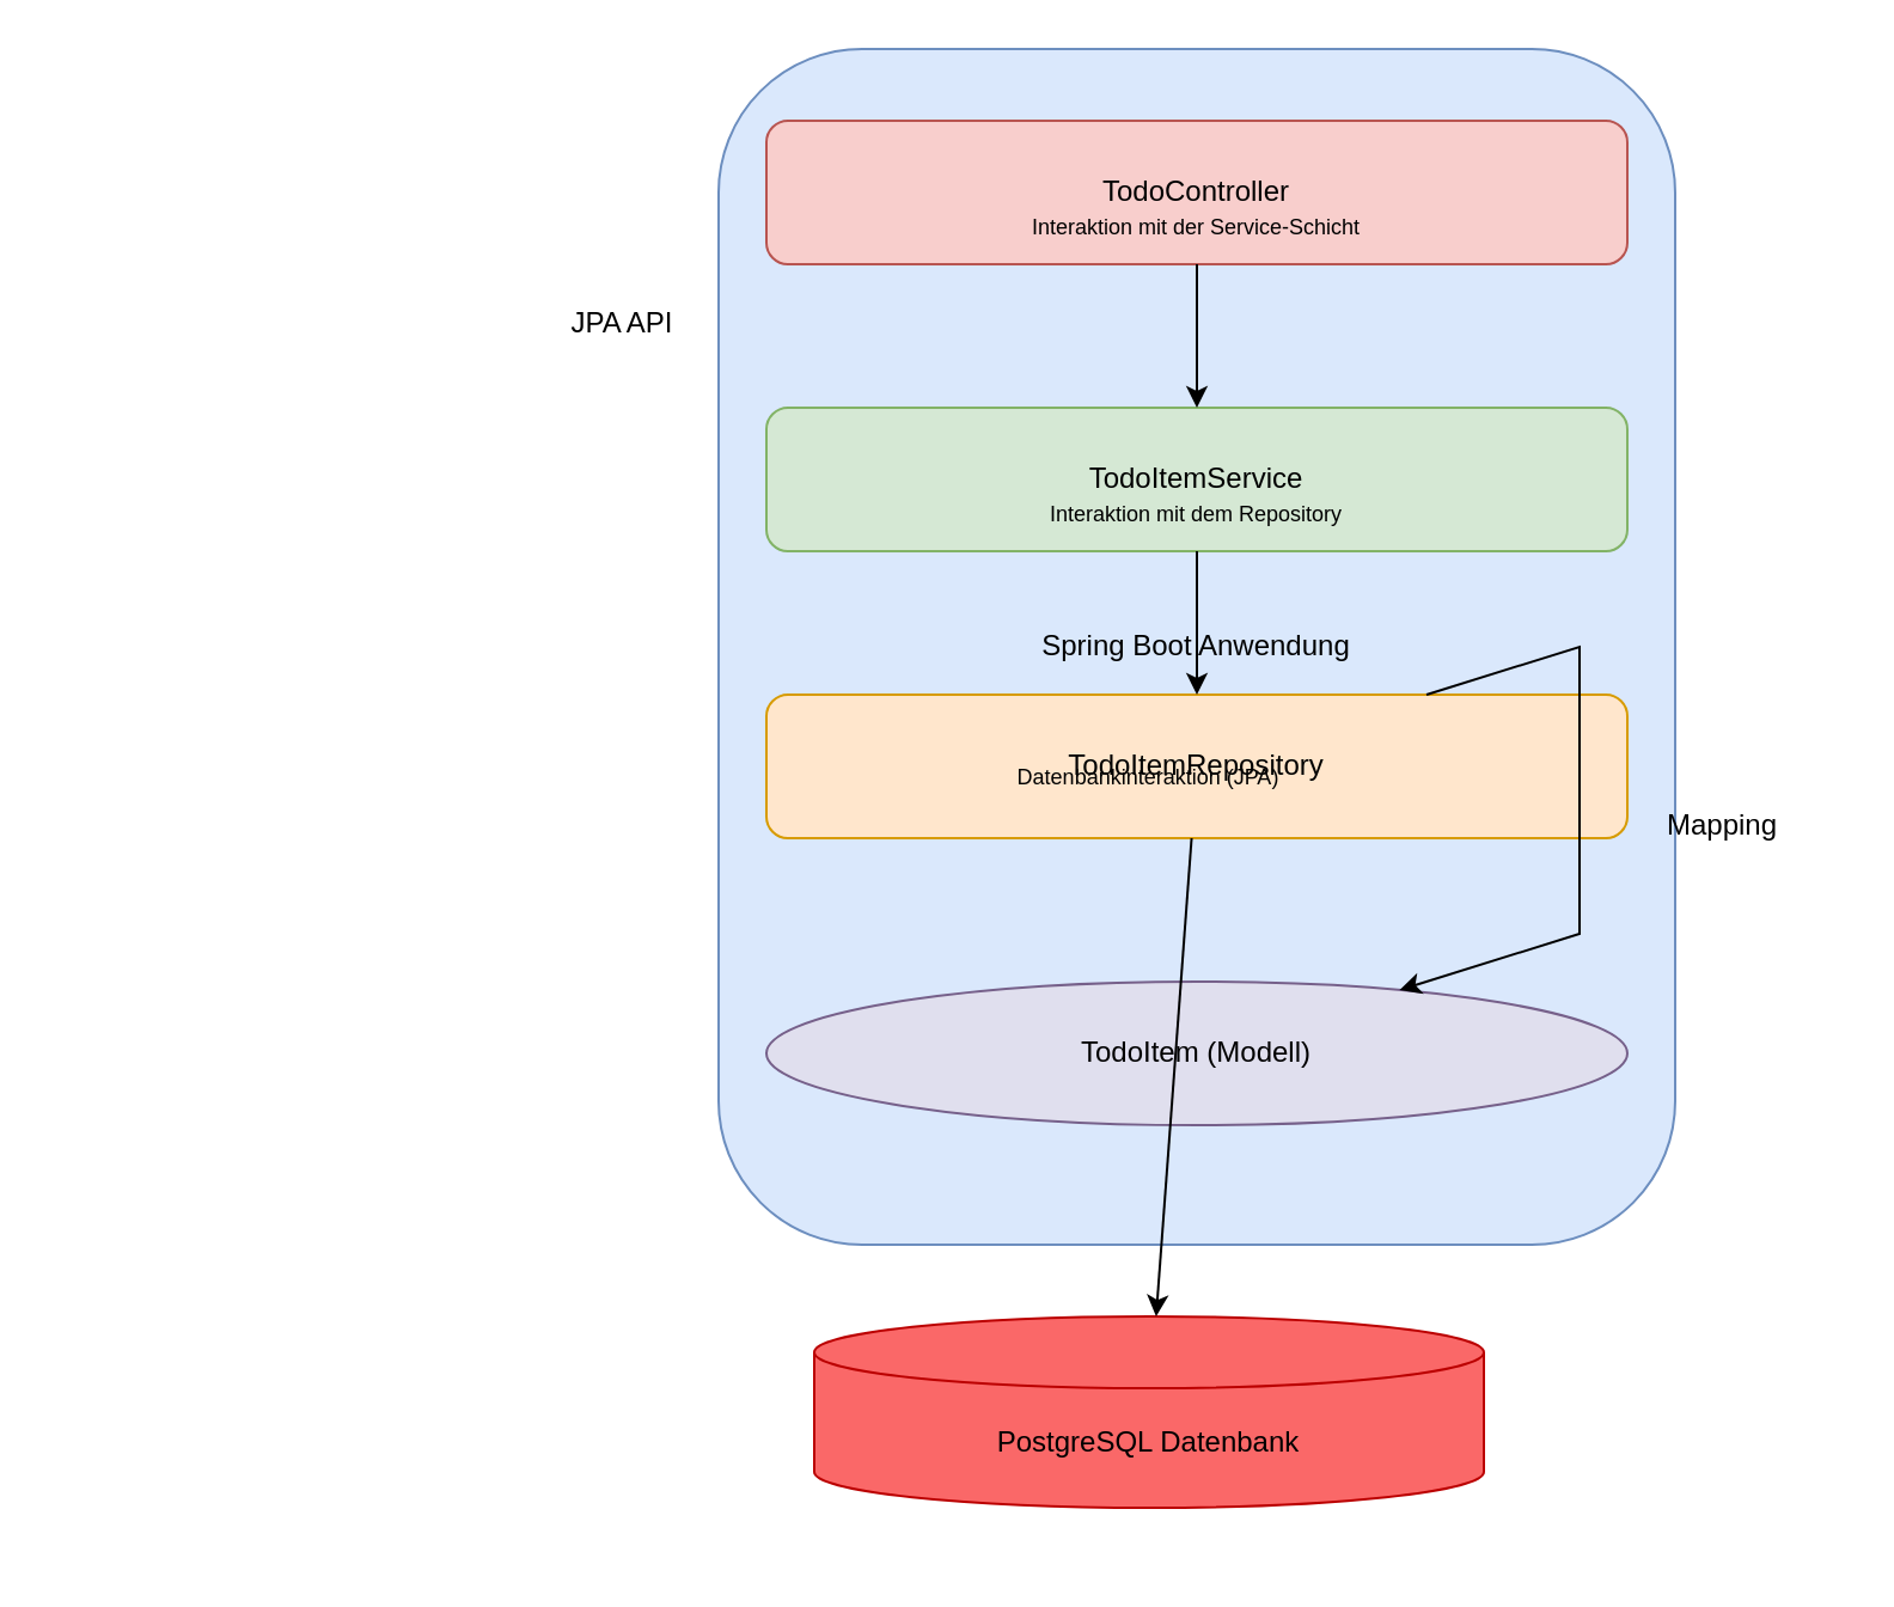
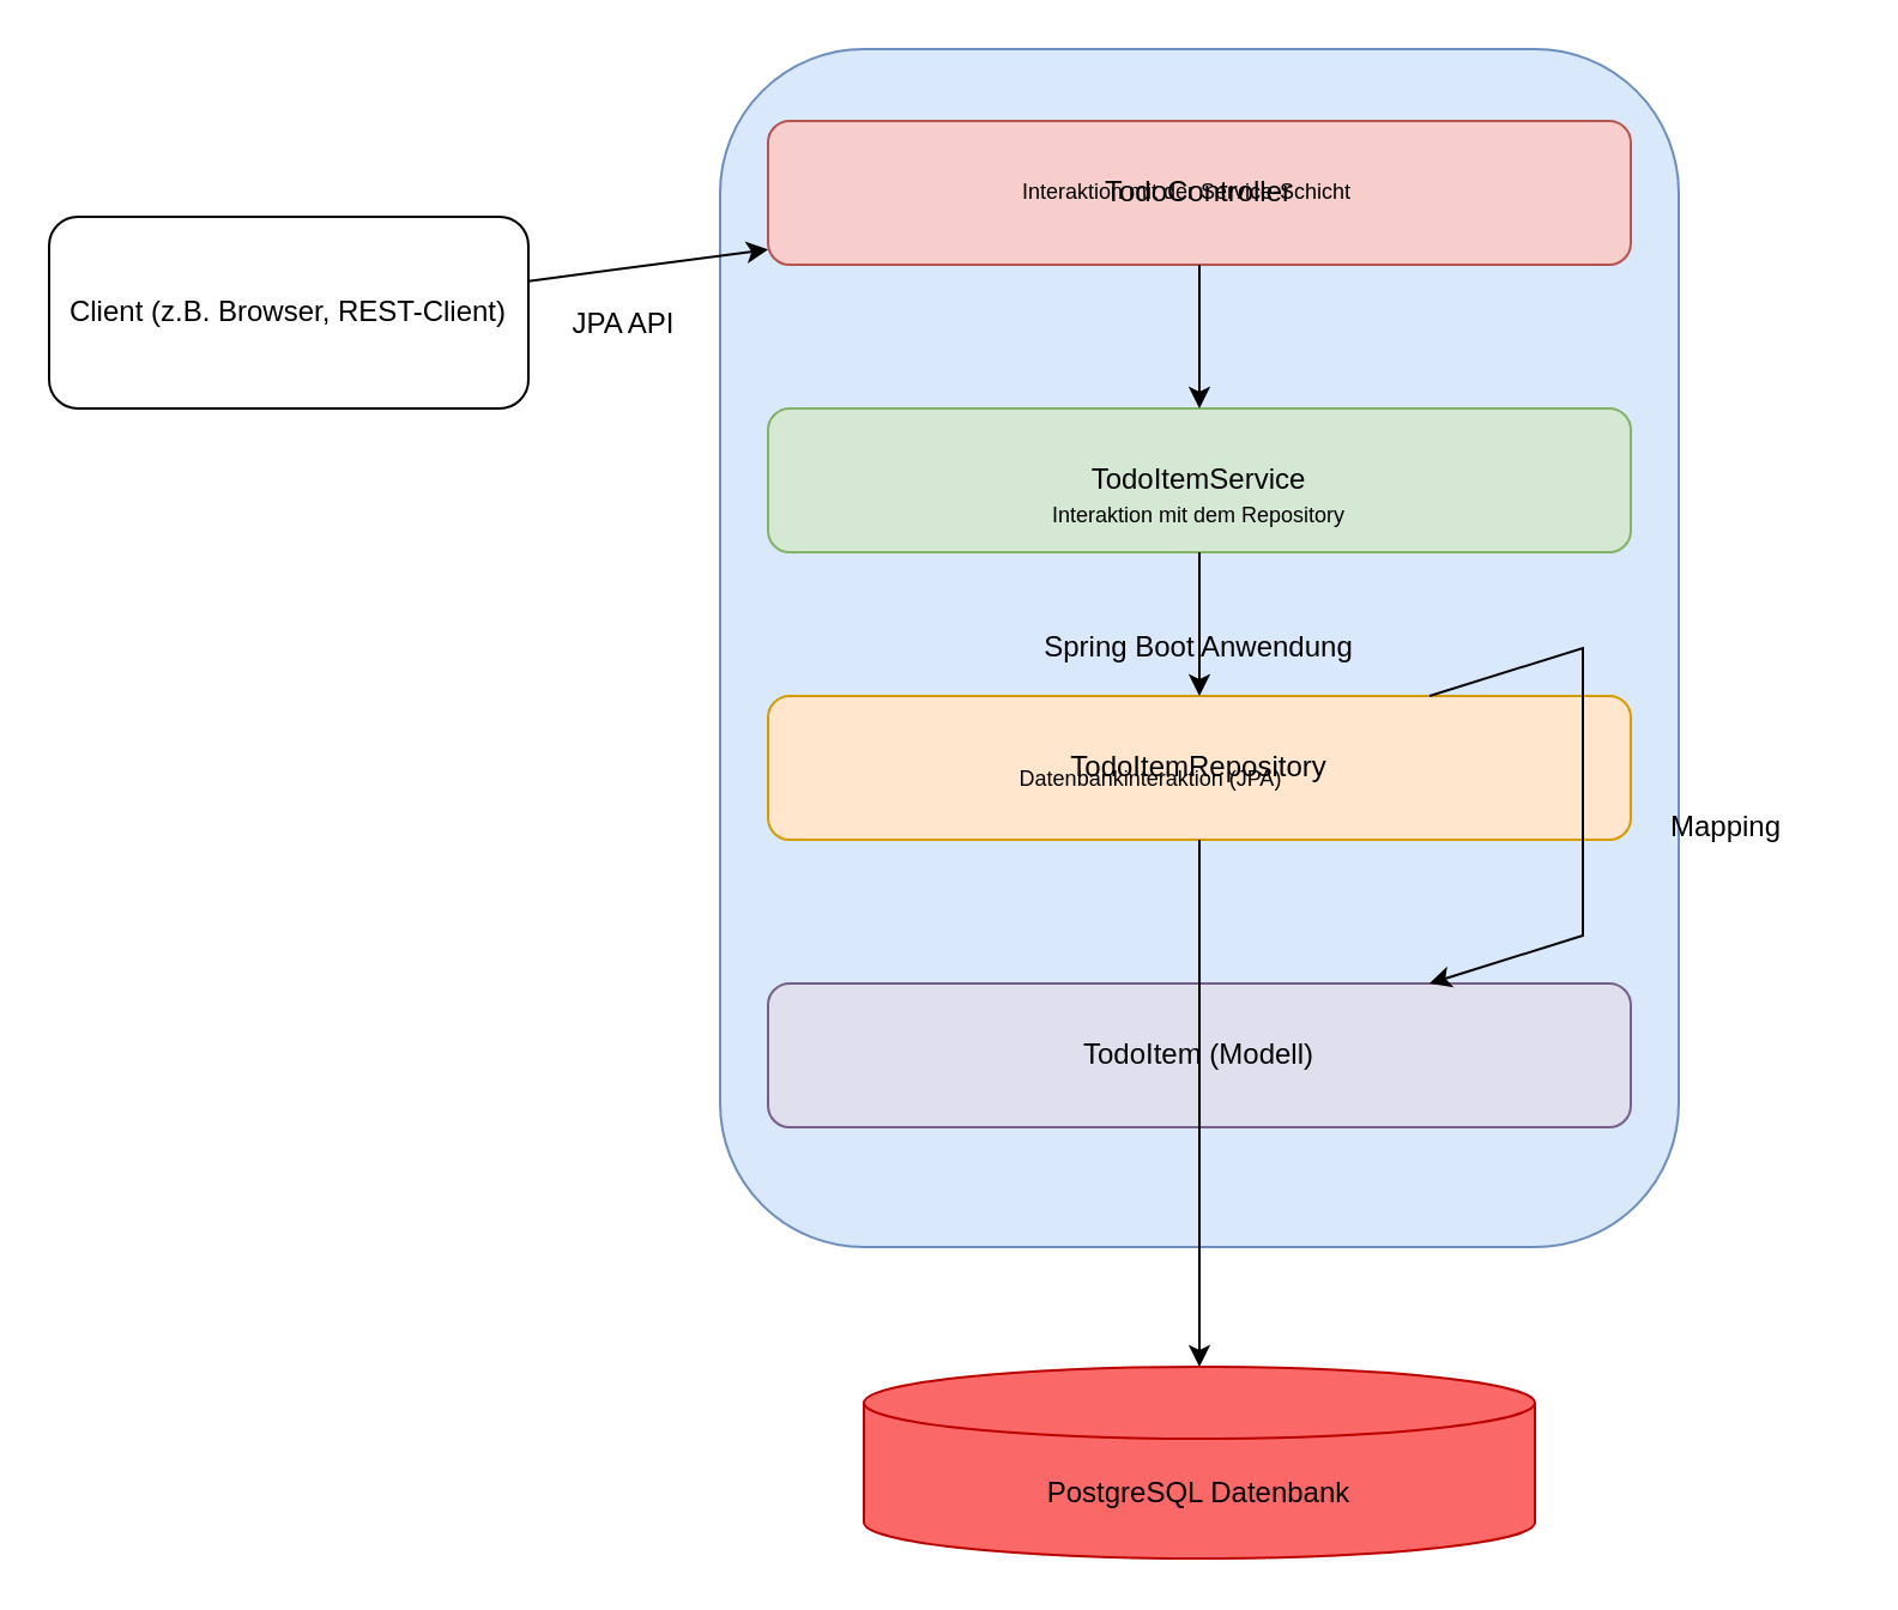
  <mxCell id="0" />
  <mxCell id="1" parent="0" />
+ <mxCell id="2" value="Client (z.B. Browser, REST-Client)" style="rounded=1;whiteSpace=wrap;html=1;" vertex="1" parent="1"><mxGeometry x="20" y="90" width="200" height="80" as="geometry" /></mxCell>
  <mxCell id="3" value="Spring Boot Anwendung" style="rounded=1;whiteSpace=wrap;html=1;fillColor=#dae8fc;strokeColor=#6c8ebf;" vertex="1" parent="1"><mxGeometry x="300" y="20" width="400" height="500" as="geometry" /></mxCell>
  <mxCell id="4" value="TodoController" style="rounded=1;whiteSpace=wrap;html=1;fillColor=#f8cecc;strokeColor=#b85450;" vertex="1" parent="3"><mxGeometry x="20" y="30" width="360" height="60" as="geometry" /></mxCell>
  <mxCell id="5" value="TodoItemService" style="rounded=1;whiteSpace=wrap;html=1;fillColor=#d5e8d4;strokeColor=#82b366;" vertex="1" parent="3"><mxGeometry x="20" y="150" width="360" height="60" as="geometry" /></mxCell>
  <mxCell id="6" value="TodoItemRepository" style="rounded=1;whiteSpace=wrap;html=1;fillColor=#ffe6cc;strokeColor=#d79b00;" vertex="1" parent="3"><mxGeometry x="20" y="270" width="360" height="60" as="geometry" /></mxCell>
- <mxCell id="7" value="TodoItem (Modell)" style="ellipse;whiteSpace=wrap;html=1;fillColor=#e0dfee;strokeColor=#76608a;" vertex="1" parent="3"><mxGeometry x="20" y="390" width="360" height="60" as="geometry" /></mxCell>
+ <mxCell id="7" value="TodoItem (Modell)" style="rounded=1;whiteSpace=wrap;html=1;fillColor=#e0dfee;strokeColor=#76608a;" vertex="1" parent="3"><mxGeometry x="20" y="390" width="360" height="60" as="geometry" /></mxCell>
  <mxCell id="8" value="" style="endArrow=classic;html=1;rounded=0;" edge="1" parent="3" source="4" target="5"><mxGeometry width="50" height="50" relative="1" as="geometry"><mxPoint x="160" y="130" as="sourcePoint" /><mxPoint x="210" y="80" as="targetPoint" /></mxGeometry></mxCell>
  <mxCell id="9" value="" style="endArrow=classic;html=1;rounded=0;" edge="1" parent="3" source="5" target="6"><mxGeometry width="50" height="50" relative="1" as="geometry"><mxPoint x="170" y="250" as="sourcePoint" /><mxPoint x="220" y="200" as="targetPoint" /></mxGeometry></mxCell>
  <mxCell id="10" value="" style="endArrow=classic;html=1;rounded=0;dashed=0;" edge="1" parent="3" source="6" target="7"><mxGeometry width="50" height="50" relative="1" as="geometry"><mxPoint x="200" y="350" as="sourcePoint" /><mxPoint x="250" y="300" as="targetPoint" /><Array as="points"><mxPoint x="360" y="250" /><mxPoint x="360" y="370" /></Array></mxGeometry></mxCell>
- <mxCell id="11" value="Interaktion mit der Service-Schicht" style="text;html=1;strokeColor=none;fillColor=none;align=center;verticalAlign=middle;whiteSpace=wrap;rounded=0;fontSize=9;" vertex="1" parent="3"><mxGeometry x="130" y="60" width="140" height="30" as="geometry" /></mxCell>
+ <mxCell id="11" value="Interaktion mit der Service-Schicht" style="text;html=1;strokeColor=none;fillColor=none;align=center;verticalAlign=middle;whiteSpace=wrap;rounded=0;fontSize=9;" vertex="1" parent="3"><mxGeometry x="125" y="45" width="140" height="30" as="geometry" /></mxCell>
  <mxCell id="12" value="Interaktion mit dem Repository" style="text;html=1;strokeColor=none;fillColor=none;align=center;verticalAlign=middle;whiteSpace=wrap;rounded=0;fontSize=9;" vertex="1" parent="3"><mxGeometry x="130" y="180" width="140" height="30" as="geometry" /></mxCell>
  <mxCell id="13" value="Datenbankinteraktion (JPA)" style="text;html=1;strokeColor=none;fillColor=none;align=center;verticalAlign=middle;whiteSpace=wrap;rounded=0;fontSize=9;" vertex="1" parent="3"><mxGeometry x="110" y="290" width="140" height="30" as="geometry" /></mxCell>
- <mxCell id="14" value="PostgreSQL Datenbank" style="shape=cylinder3;whiteSpace=wrap;html=1;boundedLbl=1;backgroundOutline=1;size=15;fillColor=#fa6868;strokeColor=#bb0000;" vertex="1" parent="1"><mxGeometry x="340" y="550" width="280" height="80" as="geometry" /></mxCell>
+ <mxCell id="14" value="PostgreSQL Datenbank" style="shape=cylinder3;whiteSpace=wrap;html=1;boundedLbl=1;backgroundOutline=1;size=15;fillColor=#fa6868;strokeColor=#bb0000;" vertex="1" parent="1"><mxGeometry x="360" y="570" width="280" height="80" as="geometry" /></mxCell>
+ <mxCell id="15" value="" style="endArrow=classic;html=1;rounded=0;" edge="1" parent="1" source="2" target="4"><mxGeometry width="50" height="50" relative="1" as="geometry"><mxPoint x="220" y="160" as="sourcePoint" /><mxPoint x="300" y="60" as="targetPoint" /></mxGeometry></mxCell>
  <mxCell id="16" value="" style="endArrow=classic;html=1;rounded=0;" edge="1" parent="1" source="6" target="14"><mxGeometry width="50" height="50" relative="1" as="geometry"><mxPoint x="480" y="390" as="sourcePoint" /><mxPoint x="530" y="340" as="targetPoint" /></mxGeometry></mxCell>
  <mxCell id="17" value="JPA API" style="text;html=1;strokeColor=none;fillColor=none;align=center;verticalAlign=middle;whiteSpace=wrap;rounded=0;" vertex="1" parent="1"><mxGeometry x="220" y="120" width="80" height="30" as="geometry" /></mxCell>
  <mxCell id="18" value="Mapping" style="text;html=1;strokeColor=none;fillColor=none;align=center;verticalAlign=middle;whiteSpace=wrap;rounded=0;" vertex="1" parent="1"><mxGeometry x="670" y="330" width="100" height="30" as="geometry" /></mxCell>
